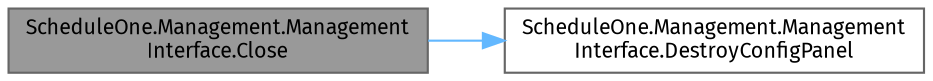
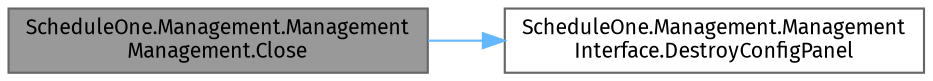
  digraph {
    rankdir=LR
    fontname="Fira Sans"
    node [fontname="Fira Sans" fontsize=10 shape=box style=filled]
-   n1 [color=gray40 fillcolor=grey60 fontcolor=black height=0.2 label="ScheduleOne.Management.Management\lInterface.Close" width=0.4]
+   n1 [color=gray40 fillcolor=grey60 fontcolor=black height=0.2 label="ScheduleOne.Management.Management\lManagement.Close" width=0.4]
    n2 [color=grey40 fillcolor=white height=0.2 label="ScheduleOne.Management.Management\lInterface.DestroyConfigPanel" width=0.4]
    n1 -> n2 [color=steelblue1 fontname="Fira Sans" fontsize=10 labelfontname=Helvetica labelfontsize=10 style=solid]
  }
